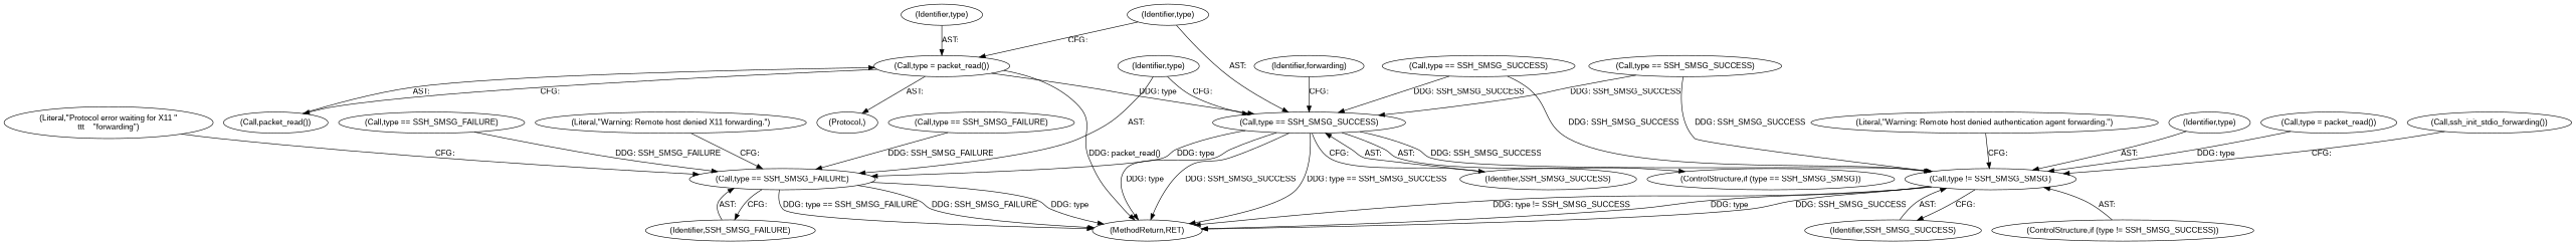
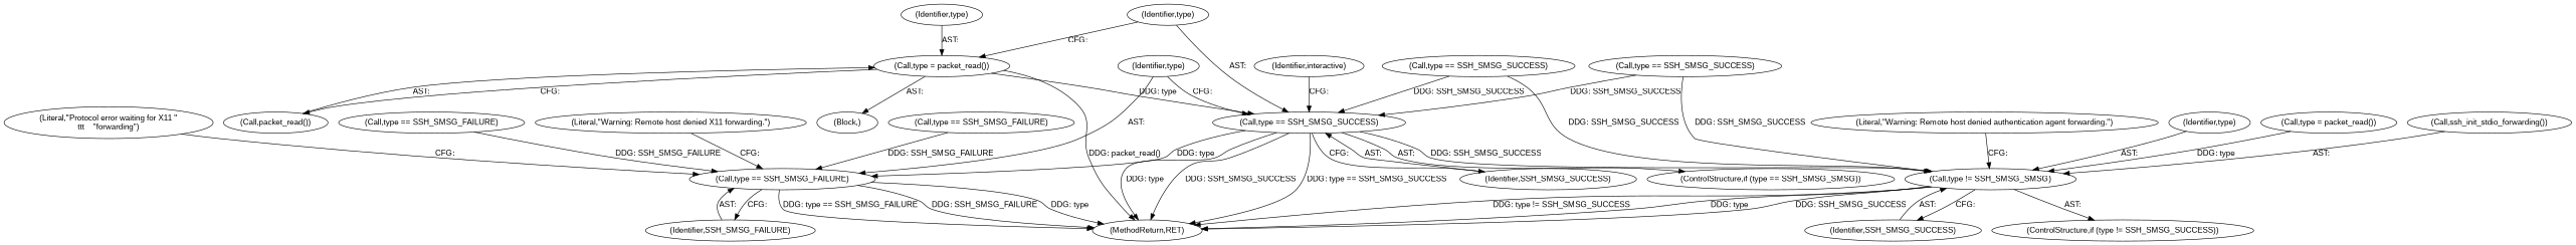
  digraph {
    fontname="Liberation Sans"
    node [fontname="Liberation Sans"]
    edge [fontname="Liberation Sans"]
    n1 [label="(Call,type = packet_read())"]
    n2 [label="(Call,type == SSH_SMSG_SUCCESS)"]
    n3 [label="(Call,packet_read())"]
    n4 [label="(MethodReturn,RET)"]
-   n5 [label="(Protocol,)"]
+   n5 [label="(Block,)"]
    n6 [label="(Call,type == SSH_SMSG_FAILURE)"]
    n7 [label="(Call,type != SSH_SMSG_SMSG)"]
    n8 [label="(Identifier,SSH_SMSG_SUCCESS)"]
    n9 [label="(ControlStructure,if (type == SSH_SMSG_SMSG))"]
    n10 [label="(Identifier,SSH_SMSG_FAILURE)"]
    n11 [label="(ControlStructure,if (type != SSH_SMSG_SUCCESS))"]
    n12 [label="(Identifier,SSH_SMSG_SUCCESS)"]
    n13 [label="(Literal,\"Warning: Remote host denied authentication agent forwarding.\")"]
    n14 [label="(Identifier,type)"]
    n15 [label="(Identifier,type)"]
    n16 [label="(Call,type = packet_read())"]
    n17 [label="(Call,type == SSH_SMSG_SUCCESS)"]
    n18 [label="(Call,ssh_init_stdio_forwarding())"]
    n19 [label="(Identifier,type)"]
    n20 [label="(Literal,\"Protocol error waiting for X11 \"\n\t\t\t    \"forwarding\")"]
    n21 [label="(Call,type == SSH_SMSG_SUCCESS)"]
    n22 [label="(Call,type == SSH_SMSG_FAILURE)"]
-   n23 [label="(Identifier,forwarding)"]
+   n23 [label="(Identifier,interactive)"]
    n24 [label="(Identifier,type)"]
    n25 [label="(Literal,\"Warning: Remote host denied X11 forwarding.\")"]
    n26 [label="(Call,type == SSH_SMSG_FAILURE)"]
    n1 -> n2 [label="DDG: type"]
    n1 -> n3 [label="CFG: "]
    n1 -> n4 [label="DDG: packet_read()"]
    n1 -> n5 [label="AST: "]
    n2 -> n4 [label="DDG: type"]
    n2 -> n4 [label="DDG: SSH_SMSG_SUCCESS"]
    n2 -> n4 [label="DDG: type == SSH_SMSG_SUCCESS"]
    n2 -> n6 [label="DDG: type"]
    n2 -> n7 [label="DDG: SSH_SMSG_SUCCESS"]
    n2 -> n8 [label="CFG: "]
    n2 -> n9 [label="AST: "]
    n3 -> n1 [label="AST: "]
    n6 -> n4 [label="DDG: type == SSH_SMSG_FAILURE"]
    n6 -> n4 [label="DDG: SSH_SMSG_FAILURE"]
    n6 -> n4 [label="DDG: type"]
    n6 -> n10 [label="CFG: "]
    n7 -> n4 [label="DDG: type != SSH_SMSG_SUCCESS"]
    n7 -> n4 [label="DDG: type"]
    n7 -> n4 [label="DDG: SSH_SMSG_SUCCESS"]
-   n11 -> n7 [label="AST: "]
+   n7 -> n11 [label="AST: "]
    n7 -> n12 [label="CFG: "]
    n8 -> n2 [label="AST: "]
    n10 -> n6 [label="AST: "]
    n12 -> n7 [label="AST: "]
    n13 -> n7 [label="CFG: "]
    n14 -> n7 [label="AST: "]
    n15 -> n1 [label="AST: "]
    n16 -> n7 [label="DDG: type"]
    n17 -> n2 [label="DDG: SSH_SMSG_SUCCESS"]
    n17 -> n7 [label="DDG: SSH_SMSG_SUCCESS"]
-   n18 -> n7 [label="CFG: "]
+   n18 -> n7 [label="AST: "]
    n19 -> n1 [label="CFG: "]
    n19 -> n2 [label="AST: "]
    n20 -> n6 [label="CFG: "]
    n21 -> n2 [label="DDG: SSH_SMSG_SUCCESS"]
    n21 -> n7 [label="DDG: SSH_SMSG_SUCCESS"]
    n22 -> n6 [label="DDG: SSH_SMSG_FAILURE"]
    n23 -> n2 [label="CFG: "]
    n24 -> n2 [label="CFG: "]
    n24 -> n6 [label="AST: "]
    n25 -> n6 [label="CFG: "]
    n26 -> n6 [label="DDG: SSH_SMSG_FAILURE"]
  }
